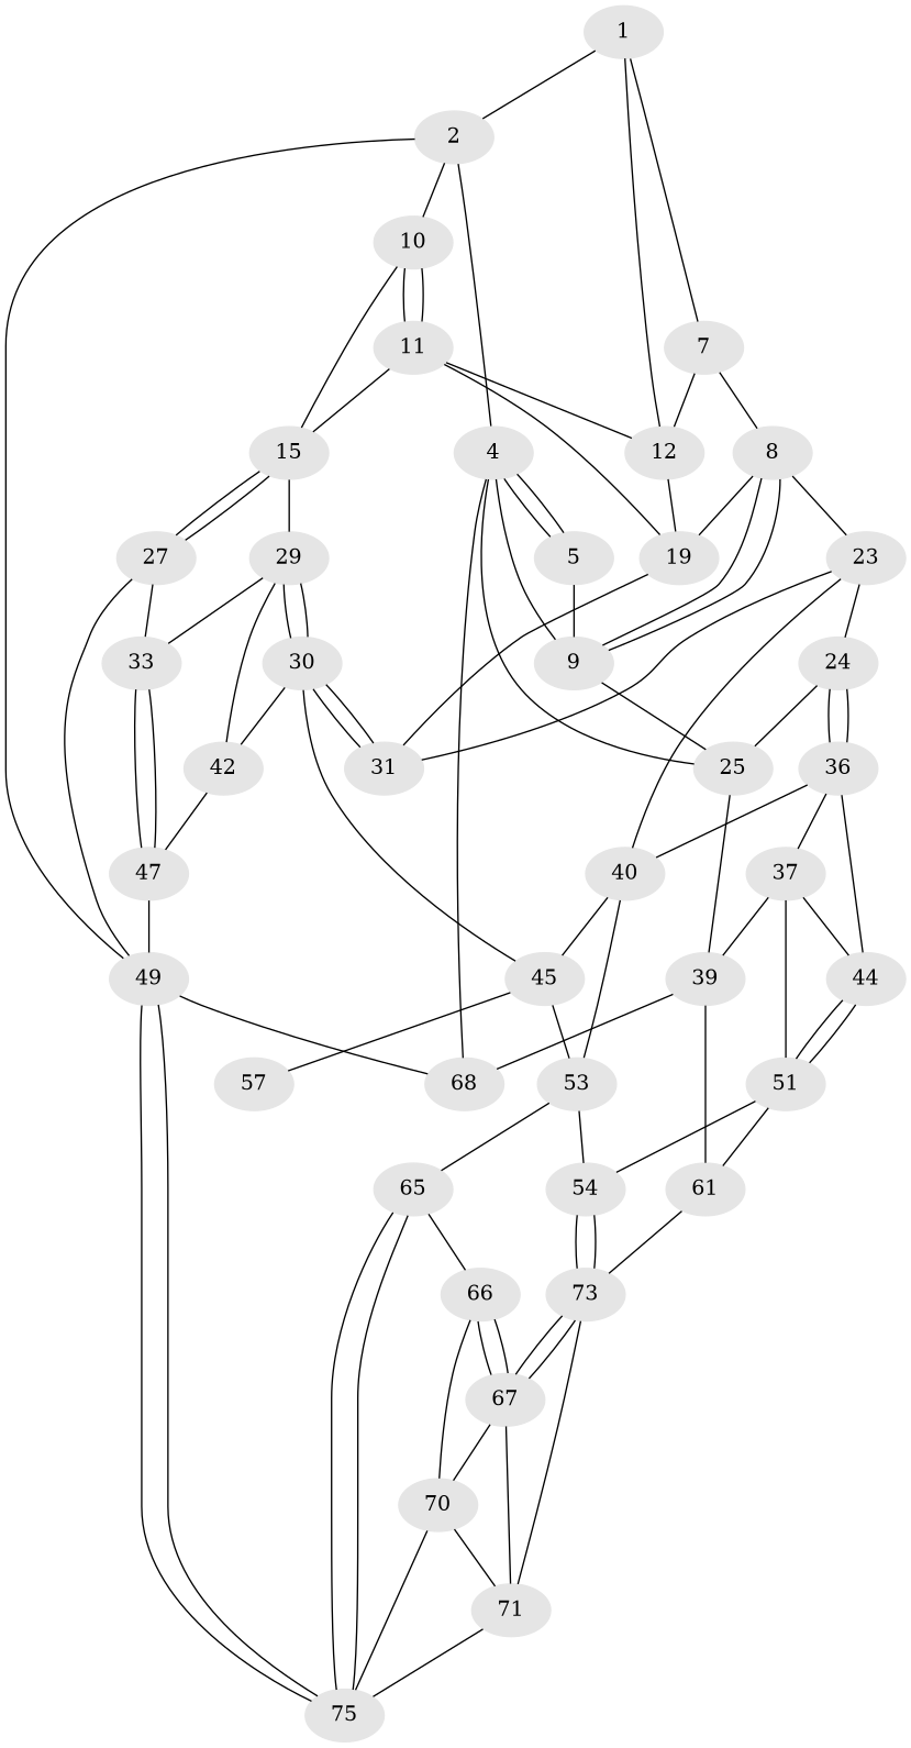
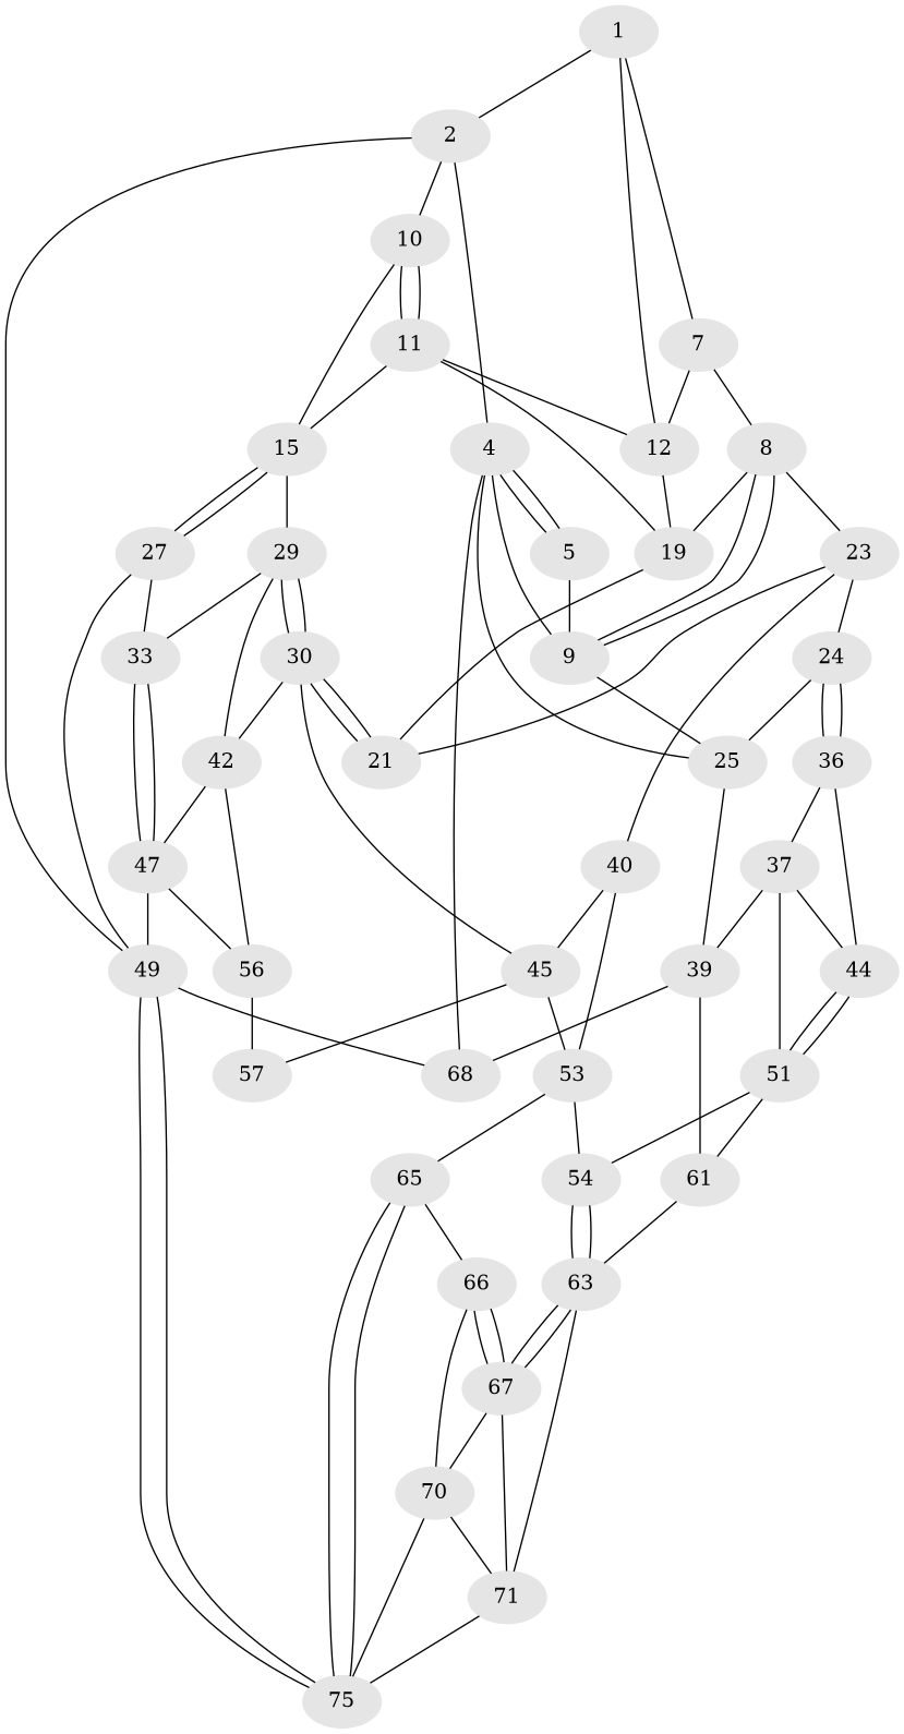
  graph {
    node [color=gray90 style=filled]
    1 [super="+6"]
    2 [super="+3"]
    7
    12 [super="+18"]
    4 [super="+21"]
    10 [super="+13"]
    49 [super="+50"]
    8 [super="+22"]
    19 [super="+26"]
    5
    9 [super="+20"]
    25 [super="+28"]
    68
    11 [super="+17"]
    15 [super="+16"]
    75 [super="+76"]
    39 [super="+62"]
    23 [super="+35"]
-   31
+   31 [label=21]
    24
    40 [super="+46"]
    27 [super="+32"]
    29 [super="+34"]
    33
    30 [super="+43"]
    42 [super="+48"]
    36 [super="+41"]
    45 [super="+58"]
    53 [super="+59"]
    37 [super="+38"]
    44
    61
    47 [super="+52"]
+   56 [super="+60"]
    57
    51 [super="+55"]
    54
-   63 [super="+64" label=73]
+   63 [super="+64"]
    65
    66 [super="+73"]
    67 [super="+69"]
    71 [super="+72"]
    70 [super="+74"]
    1 -- 2
    1 -- 7
    1 -- 12
    2 -- 4
    2 -- 10
    2 -- 49
    7 -- 12
    7 -- 8
    12 -- 19
    4 -- 5
    4 -- 5
    4 -- 9
    4 -- 25
    4 -- 68
    10 -- 11
    10 -- 11
    10 -- 15
    49 -- 68
    49 -- 75
    49 -- 75
    8 -- 19
    8 -- 9
    8 -- 9
    8 -- 23
    19 -- 31
    5 -- 9
    9 -- 25
    25 -- 39
    11 -- 12
    11 -- 19
    11 -- 15
    15 -- 27
    15 -- 27
    15 -- 29
    39 -- 68
    39 -- 61
    23 -- 31
    23 -- 24
    23 -- 40
    24 -- 25
    24 -- 36
    24 -- 36
    40 -- 45
    40 -- 53
    27 -- 49
    27 -- 33
    29 -- 33
    29 -- 30
    29 -- 30
    29 -- 42
    33 -- 47
    33 -- 47
    30 -- 31
    30 -- 31
    30 -- 42
    30 -- 45
    42 -- 47
-   36 -- 40
+   42 -- 56
    36 -- 37
    36 -- 44
    45 -- 53
    45 -- 57
    53 -- 54
    53 -- 65
    37 -- 39
    37 -- 44
    37 -- 51
    44 -- 51
    44 -- 51
    61 -- 63
    47 -- 49
+   47 -- 56
+   56 -- 57 [weight=2]
    51 -- 61
    51 -- 54
    54 -- 63
    54 -- 63
    63 -- 67
    63 -- 67
    63 -- 71
    65 -- 75
    65 -- 75
    65 -- 66
    66 -- 67 [weight=2]
    66 -- 67
    66 -- 70
    67 -- 71
    67 -- 70
    71 -- 75
    70 -- 75
    70 -- 71
  }
